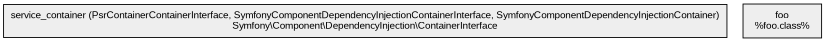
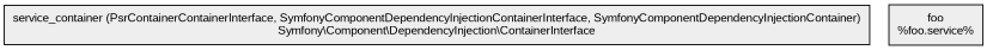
  digraph {
    node [fillcolor="#eeeeee" fontname=Arial fontsize=11 shape=record style=filled]
    n1 [label="service_container (Psr\Container\ContainerInterface, Symfony\Component\DependencyInjection\ContainerInterface, Symfony\Component\DependencyInjection\Container)\nSymfony\\Component\\DependencyInjection\\ContainerInterface\n"]
-   n2 [label="foo\n%foo.class%\n"]
+   n2 [label="foo\n%foo.service%\n"]
  }
